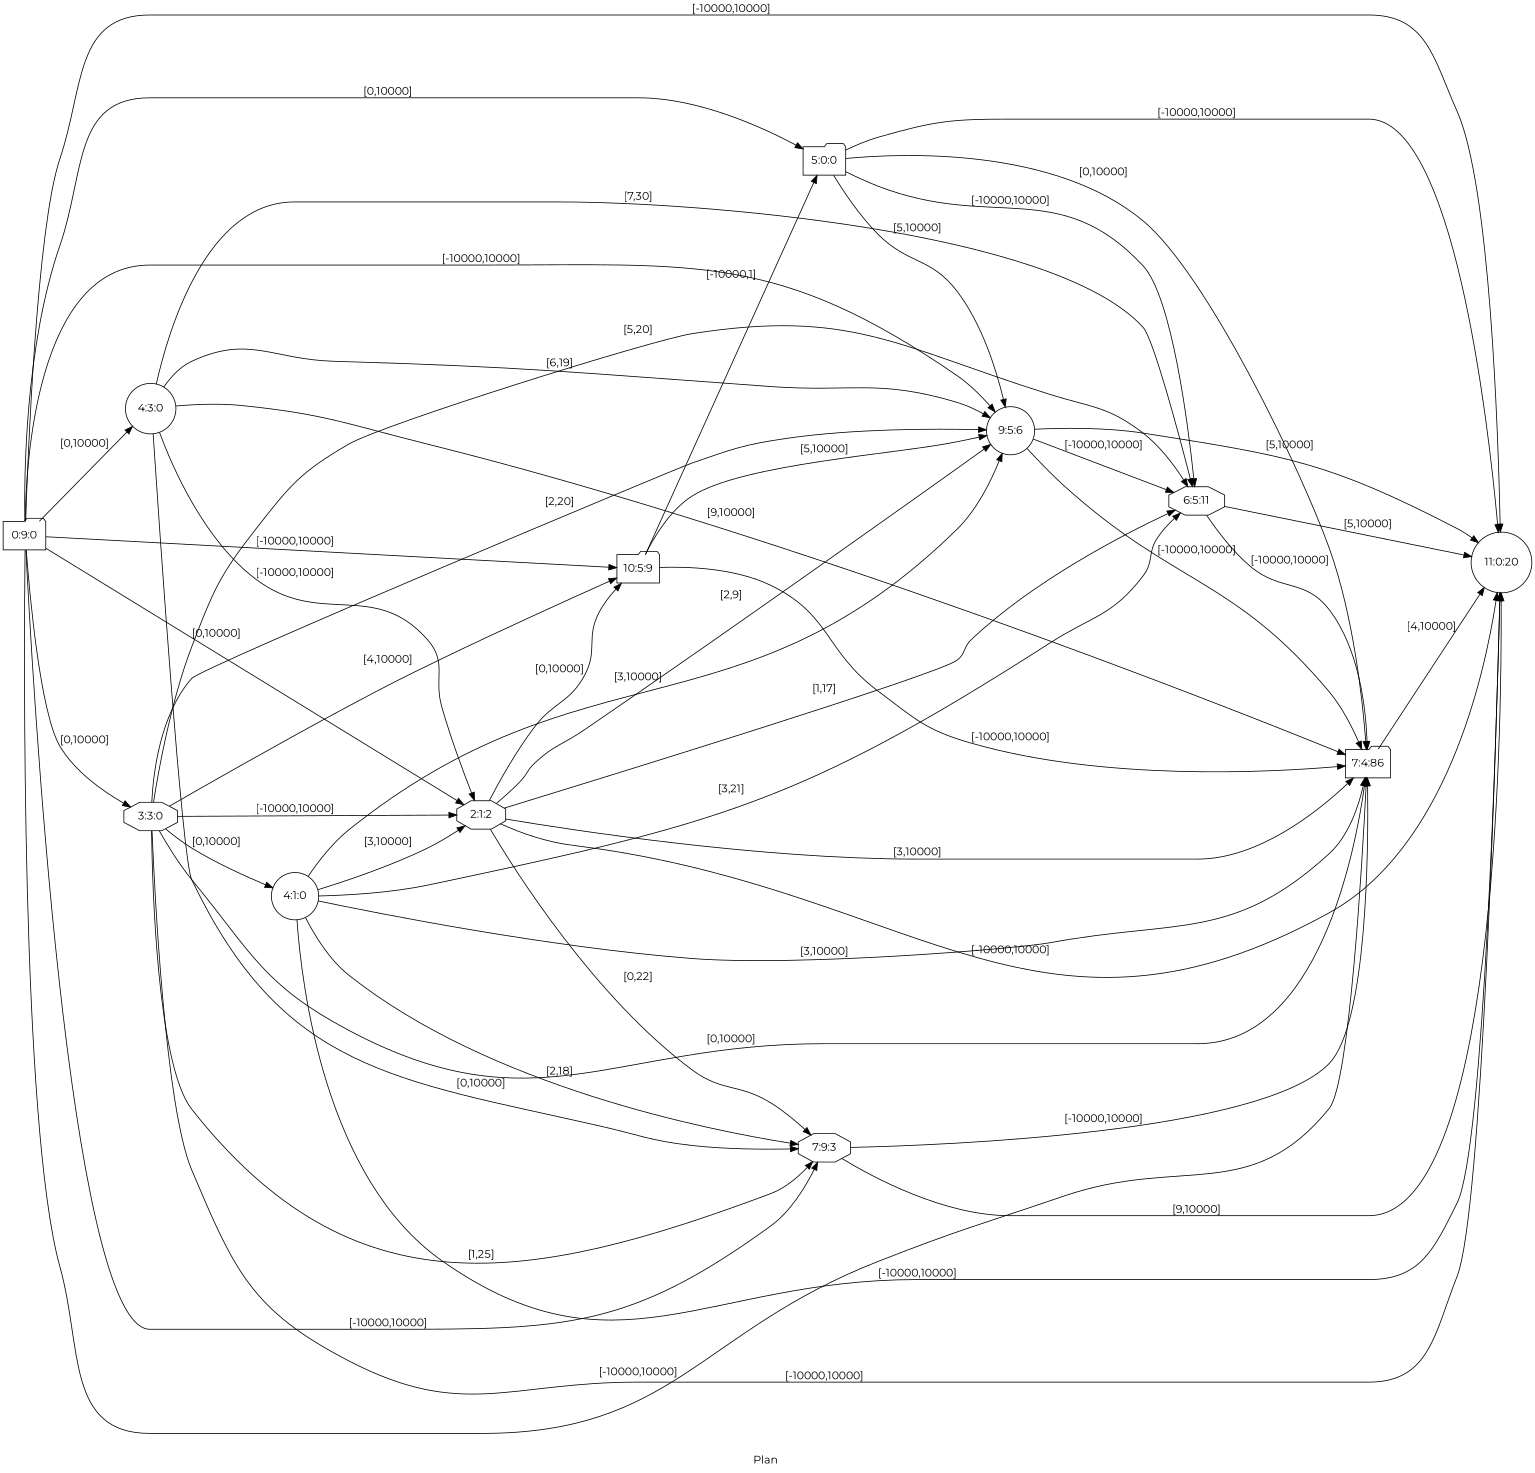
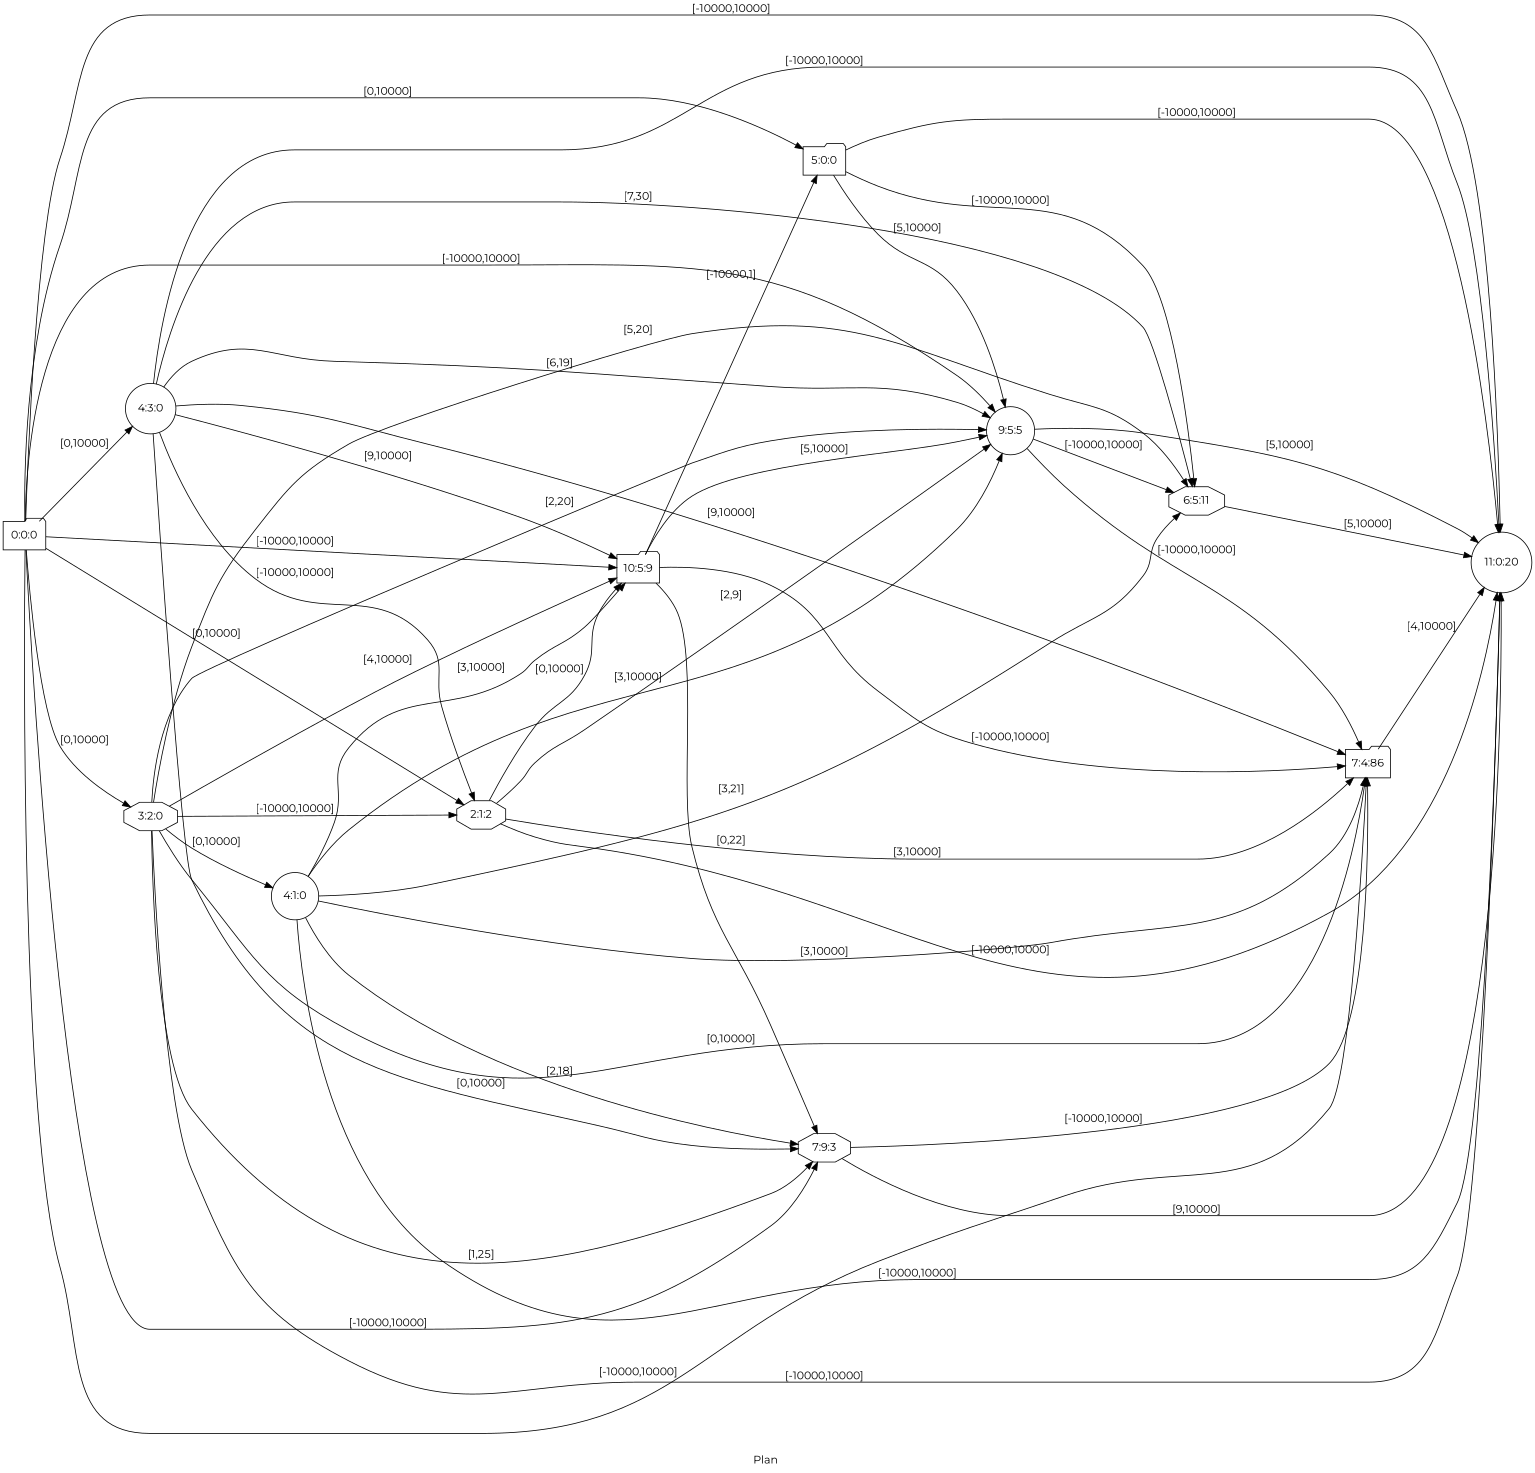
  digraph {
    fldt=0.642743
    fontname=Montserrat
    label="Plan "
    nodesep=.45
    rankdir=LR
    node [fontname=Montserrat shape=circle]
    edge [fontname=Montserrat]
    n1 [label="4:3:0"]
-   "0:0:0" [shape=folder label="0:9:0"]
+   "0:0:0" [shape=folder]
    n3 [label="2:1:2" shape=octagon]
-   "3:2:0" [shape=octagon label="3:3:0"]
+   "3:2:0" [shape=octagon]
    n5 [label="5:0:0" shape=folder]
    n6 [label="7:4:86" shape=folder]
    n7 [label="7:9:3" shape=octagon]
-   "9:5:6"
+   "9:5:6" [label="9:5:5"]
    "10:5:9" [shape=folder]
    "11:0:20"
    "6:5:11" [shape=octagon]
    "4:1:0"
    n1 -> n3 [label="[-10000,10000]"]
    n1 -> n6 [label="[9,10000]"]
    n1 -> n7 [label="[0,10000]"]
    n1 -> "9:5:6" [label="[6,19]"]
+   n1 -> "10:5:9" [label="[9,10000]"]
+   n1 -> "11:0:20" [label="[-10000,10000]"]
    n1 -> "6:5:11" [label="[7,30]"]
    "0:0:0" -> n1 [label="[0,10000]"]
    "0:0:0" -> n3 [label="[0,10000]"]
    "0:0:0" -> "3:2:0" [label="[0,10000]"]
    "0:0:0" -> n5 [label="[0,10000]"]
    "0:0:0" -> n6 [label="[-10000,10000]"]
    "0:0:0" -> n7 [label="[-10000,10000]"]
    "0:0:0" -> "9:5:6" [label="[-10000,10000]"]
    "0:0:0" -> "10:5:9" [label="[-10000,10000]"]
    "0:0:0" -> "11:0:20" [label="[-10000,10000]"]
    n3 -> n6 [label="[3,10000]"]
-   n3 -> n7 [label="[0,22]"]
+   "10:5:9" -> n7 [label="[0,22]"]
    n3 -> "9:5:6" [label="[2,9]"]
    n3 -> "10:5:9" [label="[0,10000]"]
    n3 -> "11:0:20" [label="[-10000,10000]"]
-   n3 -> "6:5:11" [label="[1,17]"]
    "3:2:0" -> n3 [label="[-10000,10000]"]
    "3:2:0" -> n6 [label="[0,10000]"]
    "3:2:0" -> n7 [label="[1,25]"]
    "3:2:0" -> "9:5:6" [label="[2,20]"]
    "3:2:0" -> "10:5:9" [label="[4,10000]"]
    "3:2:0" -> "11:0:20" [label="[-10000,10000]"]
    "3:2:0" -> "6:5:11" [label="[5,20]"]
    "3:2:0" -> "4:1:0" [label="[0,10000]"]
-   n5 -> n6 [label="[0,10000]"]
    n5 -> "9:5:6" [label="[5,10000]"]
    n5 -> "11:0:20" [label="[-10000,10000]"]
    n5 -> "6:5:11" [label="[-10000,10000]"]
    n6 -> "11:0:20" [label="[4,10000]"]
    n7 -> n6 [label="[-10000,10000]"]
    n7 -> "11:0:20" [label="[9,10000]"]
    "9:5:6" -> n6 [label="[-10000,10000]"]
    "9:5:6" -> "11:0:20" [label="[5,10000]"]
    "9:5:6" -> "6:5:11" [label="[-10000,10000]"]
    "10:5:9" -> n5 [label="[-10000,1]"]
    "10:5:9" -> n6 [label="[-10000,10000]"]
    "10:5:9" -> "9:5:6" [label="[5,10000]"]
-   "6:5:11" -> n6 [label="[-10000,10000]"]
    "6:5:11" -> "11:0:20" [label="[5,10000]"]
    "4:1:0" -> n6 [label="[3,10000]"]
    "4:1:0" -> n7 [label="[2,18]"]
    "4:1:0" -> "9:5:6" [label="[3,10000]"]
-   "4:1:0" -> n3 [label="[3,10000]"]
+   "4:1:0" -> "10:5:9" [label="[3,10000]"]
    "4:1:0" -> "11:0:20" [label="[-10000,10000]"]
    "4:1:0" -> "6:5:11" [label="[3,21]"]
  }
